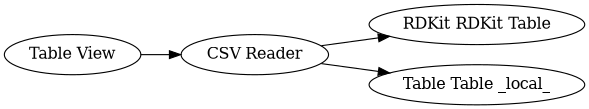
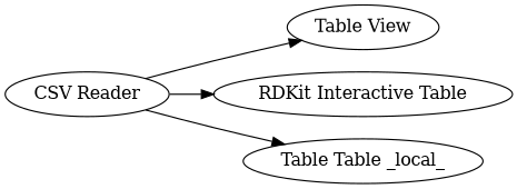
  digraph {
    rankdir=LR
    n1 [label="CSV Reader"]
    n2 [label="Table View"]
-   n3 [label="RDKit RDKit Table"]
+   n3 [label="RDKit Interactive Table"]
    n4 [label="Table Table _local_"]
-   n2 -> n1
+   n1 -> n2
    n1 -> n3
    n1 -> n4
  }
